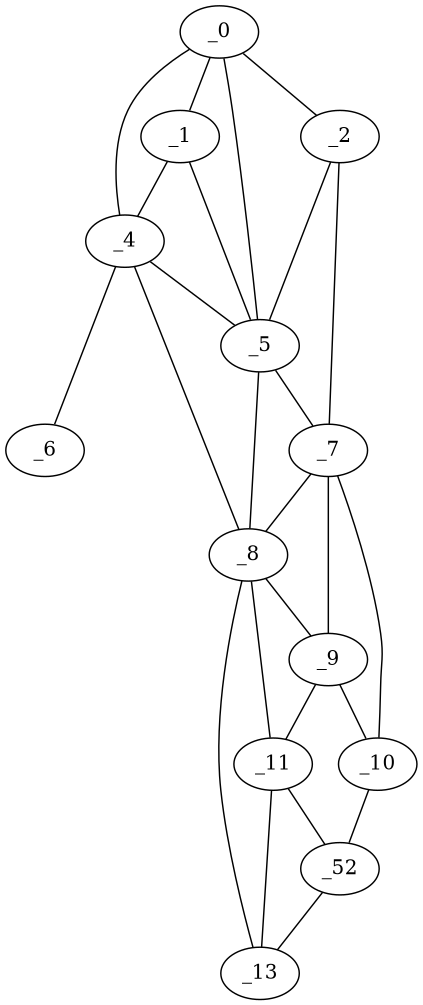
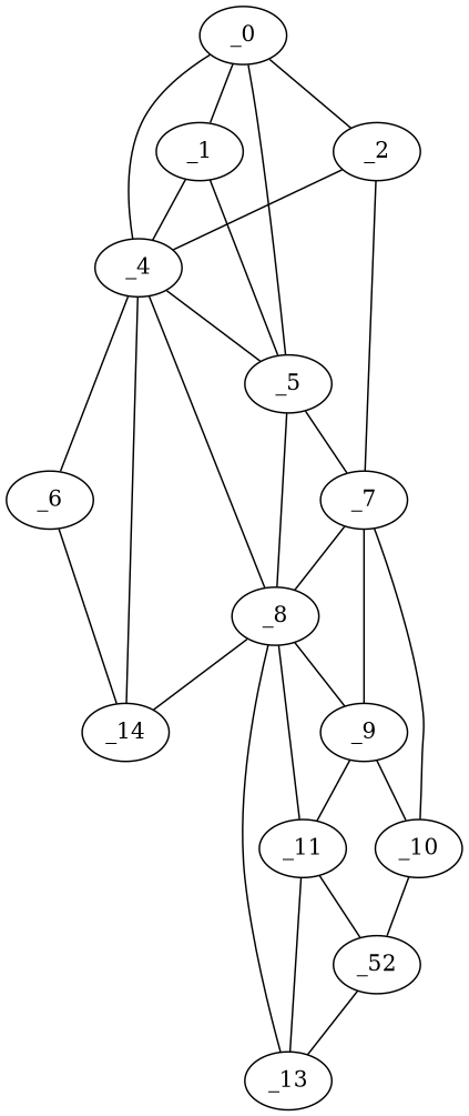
  graph {
    node [x=98 y=16]
    edge [valence=2]
    _0 [x=31 y=25]
    _1 [x=32 y=30]
    _2 [x=34 y=14]
    _4 [x=43 y=92]
    _5 [x=48 y=37]
    _7 [x=56 y=10]
    _6 [x=49 y=123]
    _8 [x=63 y=27]
+   _14 [y=111]
    _9 [x=66]
    _10 [x=72 y=8]
    _11 [x=77 y=12]
    _13
    n14 [label=_52 x=97 y=7]
    _0 -- _1
    _0 -- _2 [valence=1]
    _0 -- _4 [valence=1]
    _0 -- _5
    _1 -- _4
    _1 -- _5
-   _2 -- _5
+   _2 -- _4
    _2 -- _7 [valence=1]
    _4 -- _5
    _4 -- _6 [valence=1]
    _4 -- _8
+   _4 -- _14 [valence=1]
    _5 -- _7
    _5 -- _8 [valence=1]
    _7 -- _8
    _7 -- _9
    _7 -- _10 [valence=1]
+   _6 -- _14 [valence=1]
+   _8 -- _14
    _8 -- _9 [valence=1]
    _8 -- _11
    _8 -- _13 [valence=1]
    _9 -- _10 [valence=1]
    _9 -- _11
    _10 -- n14 [valence=1]
    _11 -- _13
    _11 -- n14 [valence=1]
    n14 -- _13 [valence=1]
  }
